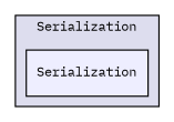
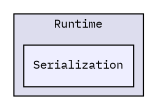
  digraph {
    compound=true
    fontname="IBM Plex Mono"
    n1 [fillcolor="#eeeeff" fontname="IBM Plex Mono" fontsize=10 label=Serialization pencolor=black shape=box style=filled]
    subgraph cluster_1 {
      bgcolor="#ddddee"
      fontsize=10
-     label=Serialization
+     label=Runtime
      pencolor=black
      n1
    }
  }
